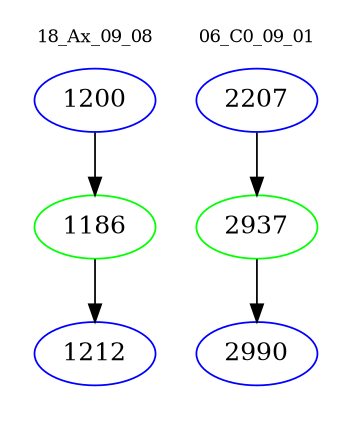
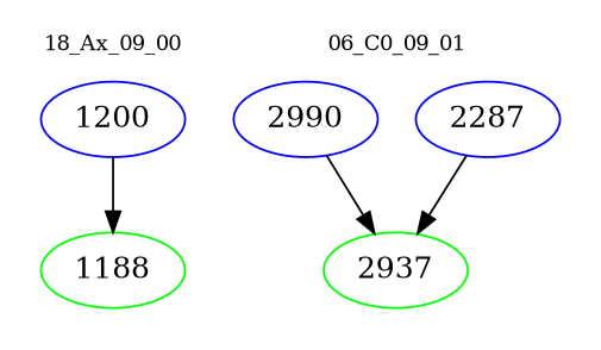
  digraph {
    node [color=blue]
    edge [color=black]
    n1 [label=1200]
-   n2 [color=green label=1186]
-   n3 [label=1212]
-   n4 [label=2207]
+   n2 [color=green label=1188]
+   n4 [label=2287]
    n5 [color=green label=2937]
    n6 [label=2990]
    subgraph cluster_1 {
      color=white
      fontsize=10
-     label="18_Ax_09_08"
+     label="18_Ax_09_00"
      n1
      n2
-     n3
    }
    subgraph cluster_2 {
      color=white
      fontsize=10
      label="06_C0_09_01"
      n4
      n5
      n6
    }
    n1 -> n2
-   n2 -> n3
    n4 -> n5
-   n5 -> n6
+   n6 -> n5
  }
